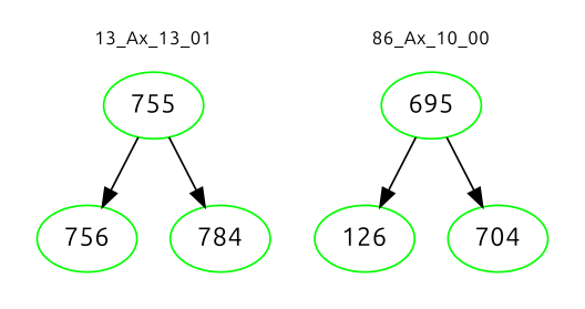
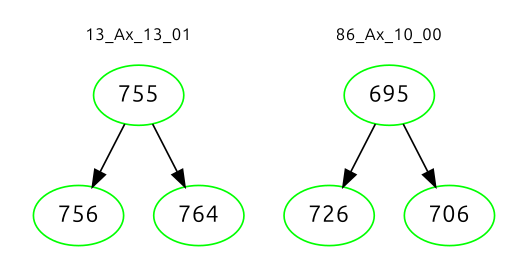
  digraph {
    fontname=Ubuntu
    node [color=green fontname=Ubuntu]
    edge [color=black fontname=Ubuntu]
    n1 [label=755]
    n2 [label=756]
-   n3 [label=784]
+   n3 [label=764]
    n4 [label=695]
-   n5 [label=126]
-   n6 [label=704]
+   n5 [label=726]
+   n6 [label=706]
    subgraph cluster_1 {
      color=white
      fontsize=10
      label="13_Ax_13_01"
      n1
      n2
      n3
    }
    subgraph cluster_2 {
      color=white
      fontsize=10
      label="86_Ax_10_00"
      n4
      n5
      n6
    }
    n1 -> n2
    n1 -> n3
    n4 -> n5
    n4 -> n6
  }
